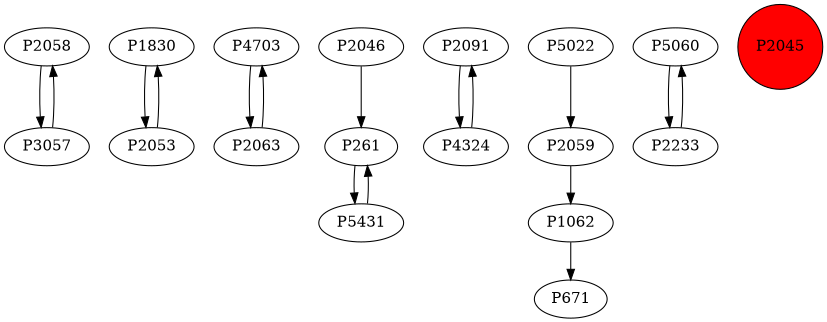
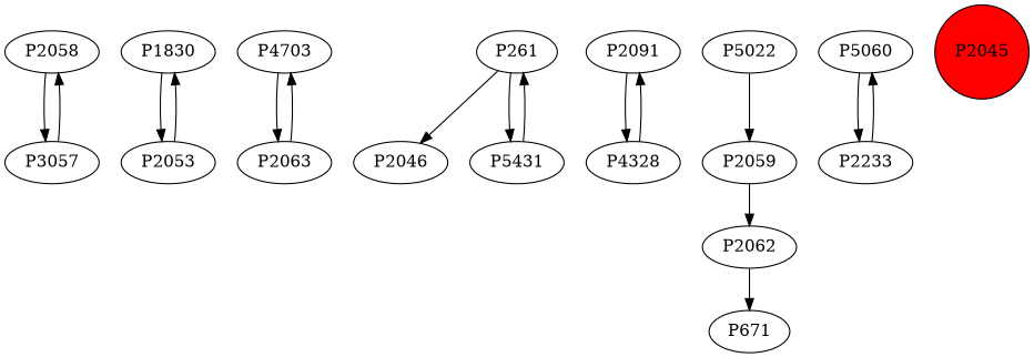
  digraph {
    P2058
    P3057
    P1830
    P2053
    P4703
    P2063
    P261
    P2046
    P5431
    n10 [label=P2091]
-   P4328 [label=P4324]
+   P4328
    P5022
    P2059
-   P2062 [label=P1062]
+   P2062
    n15 [label=P5060]
    P2233
    P671
    P2045 [fillcolor=red shape=circle style=filled]
    P2058 -> P3057
    P3057 -> P2058
    P1830 -> P2053
    P2053 -> P1830
    P4703 -> P2063
    P2063 -> P4703
-   P2046 -> P261
+   P261 -> P2046
    P261 -> P5431
    P5431 -> P261
    n10 -> P4328
    P4328 -> n10
    P5022 -> P2059
    P2059 -> P2062
    P2062 -> P671
    n15 -> P2233
    P2233 -> n15
  }
